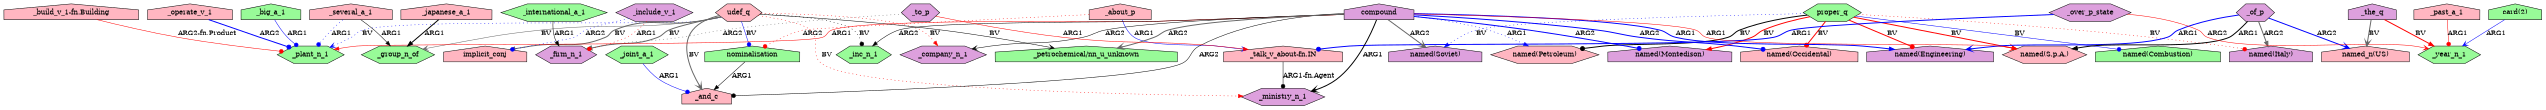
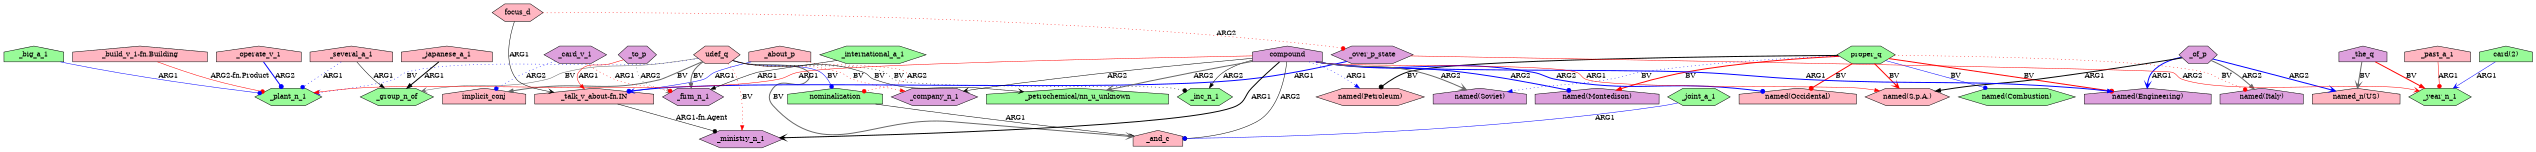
  digraph {
    node [fillcolor=lightpink shape=house style=filled]
    edge [arrowhead=dot color=blue style=bold]
    _plant_n_1 [fillcolor=palegreen shape=hexagon]
    "_build_v_1-fn.Building"
    proper_q [fillcolor=palegreen shape=hexagon]
    "named(Petroleum)" [shape=hexagon]
-   "named(Combustion)" [fillcolor=palegreen]
+   "named(Combustion)" [fillcolor=palegreen shape=hexagon]
    "named(Engineering)" [fillcolor=plum]
    "named(Occidental)"
    "named(Montedison)" [fillcolor=plum]
    "named(S.p.A.)" [shape=hexagon]
    "named(Soviet)" [fillcolor=plum]
    "named(Italy)" [fillcolor=plum]
    _about_p
    "_talk_v_about-fn.IN"
    nominalization [fillcolor=palegreen]
    _ministry_n_1 [fillcolor=plum shape=hexagon]
    _and_c
    udef_q [shape=hexagon]
    _inc_n_1 [fillcolor=palegreen shape=hexagon]
    _company_n_1 [fillcolor=plum shape=hexagon]
    _firm_n_1 [fillcolor=plum shape=hexagon]
    _group_n_of [fillcolor=palegreen shape=hexagon]
    implicit_conj
    "_petrochemical/nn_u_unknown" [fillcolor=palegreen]
    _of_p [fillcolor=plum shape=hexagon]
    "named_n(US)"
    _over_p_state [fillcolor=plum shape=hexagon]
    _year_n_1 [fillcolor=palegreen shape=hexagon]
+   focus_d [shape=hexagon]
    compound [fillcolor=plum]
    _to_p [fillcolor=plum shape=hexagon]
    _japanese_a_1
-   _include_v_1 [fillcolor=plum shape=hexagon]
+   _include_v_1 [fillcolor=plum shape=hexagon label=_card_v_1]
    _the_q [fillcolor=plum]
    _past_a_1
    _several_a_1
    _international_a_1 [fillcolor=palegreen shape=hexagon]
    "card(2)" [fillcolor=palegreen]
    _operate_v_1
    _big_a_1 [fillcolor=palegreen]
    _joint_a_1 [fillcolor=palegreen shape=hexagon]
    "_build_v_1-fn.Building" -> _plant_n_1 [color=red label="ARG2-fn.Product" style=solid]
    proper_q -> "named(Petroleum)" [color=black label=BV]
    proper_q -> "named(Combustion)" [label=BV style=solid]
    proper_q -> "named(Engineering)" [color=red label=BV]
    proper_q -> "named(Occidental)" [color=red label=BV]
    proper_q -> "named(Montedison)" [arrowhead=normal color=red label=BV]
    proper_q -> "named(S.p.A.)" [arrowhead=vee color=red label=BV]
    proper_q -> "named(Soviet)" [arrowhead=normal label=BV style=dotted]
    proper_q -> "named(Italy)" [color=red label=BV style=dotted]
    _about_p -> "_talk_v_about-fn.IN" [arrowhead=vee label=ARG1 style=solid]
    _about_p -> nominalization [color=red label=ARG2 style=dotted]
    "_talk_v_about-fn.IN" -> _ministry_n_1 [color=black label="ARG1-fn.Agent" style=solid]
    nominalization -> _and_c [arrowhead=normal color=black label=ARG1 style=solid]
    udef_q -> _plant_n_1 [arrowhead=vee label=BV style=dotted]
    udef_q -> nominalization [label=BV style=solid]
    udef_q -> _ministry_n_1 [arrowhead=normal color=red label=BV style=dotted]
    udef_q -> _and_c [arrowhead=vee color=gray40 label=BV]
    udef_q -> _inc_n_1 [color=black label=BV style=dotted]
    udef_q -> _company_n_1 [arrowhead=normal color=red label=BV style=dotted]
    udef_q -> _firm_n_1 [arrowhead=normal color=gray40 label=BV]
    udef_q -> _group_n_of [arrowhead=vee color=gray40 label=BV style=solid]
    udef_q -> implicit_conj [arrowhead=normal color=gray40 label=BV]
    udef_q -> "_petrochemical/nn_u_unknown" [arrowhead=vee color=black label=BV style=solid]
    _of_p -> "named(Engineering)" [arrowhead=vee label=ARG1]
    _of_p -> "named(S.p.A.)" [arrowhead=normal color=black label=ARG1]
    _of_p -> "named(Italy)" [arrowhead=normal color=gray40 label=ARG2]
    _of_p -> "named_n(US)" [arrowhead=vee label=ARG2]
    _over_p_state -> "_talk_v_about-fn.IN" [label=ARG1]
    _over_p_state -> _year_n_1 [arrowhead=vee color=red label=ARG2 style=solid]
+   focus_d -> "_talk_v_about-fn.IN" [arrowhead=vee color=black label=ARG1 style=solid]
+   focus_d -> _over_p_state [color=red label=ARG2 style=dotted]
    compound -> _plant_n_1 [arrowhead=normal color=red label=ARG1 style=solid]
    compound -> "named(Petroleum)" [arrowhead=normal label=ARG1 style=dotted]
    compound -> "named(Engineering)" [arrowhead=normal label=ARG1]
    compound -> "named(Occidental)" [label=ARG2]
    compound -> "named(Montedison)" [label=ARG2]
    compound -> "named(S.p.A.)" [arrowhead=normal color=red label=ARG1 style=solid]
    compound -> "named(Soviet)" [arrowhead=vee color=gray40 label=ARG2]
    compound -> _ministry_n_1 [arrowhead=vee color=black label=ARG1]
    compound -> _and_c [color=black label=ARG2 style=solid]
    compound -> _inc_n_1 [arrowhead=normal color=black label=ARG2 style=solid]
    compound -> _company_n_1 [arrowhead=vee color=black label=ARG2 style=solid]
    compound -> "_petrochemical/nn_u_unknown" [arrowhead=vee color=gray40 label=ARG2]
    _to_p -> "_talk_v_about-fn.IN" [arrowhead=normal color=red label=ARG1 style=solid]
    _to_p -> _firm_n_1 [arrowhead=vee color=gray40 label=ARG2 style=dotted]
    _japanese_a_1 -> _group_n_of [arrowhead=normal color=black label=ARG1]
    _include_v_1 -> _firm_n_1 [color=red label=ARG1 style=dotted]
    _include_v_1 -> implicit_conj [label=ARG2 style=dotted]
    _the_q -> "named_n(US)" [arrowhead=vee color=gray40 label=BV]
    _the_q -> _year_n_1 [arrowhead=normal color=red label=BV]
    _past_a_1 -> _year_n_1 [color=red label=ARG1 style=solid]
    _several_a_1 -> _plant_n_1 [label=ARG1 style=dotted]
    _several_a_1 -> _group_n_of [arrowhead=normal color=black label=ARG1 style=solid]
    _international_a_1 -> _firm_n_1 [arrowhead=normal color=black label=ARG1 style=solid]
    "card(2)" -> _year_n_1 [arrowhead=vee label=ARG1 style=solid]
    _operate_v_1 -> _plant_n_1 [label=ARG2]
    _big_a_1 -> _plant_n_1 [label=ARG1 style=solid]
    _joint_a_1 -> _and_c [label=ARG1 style=solid]
  }
